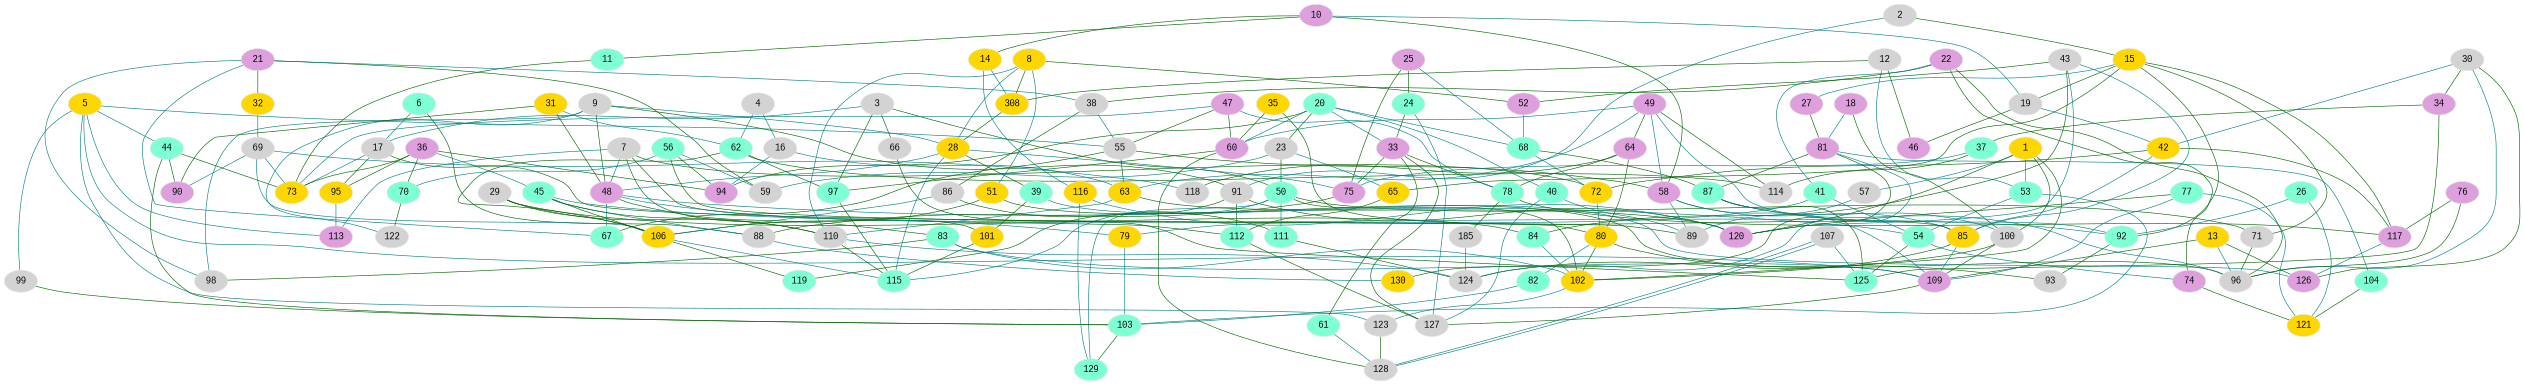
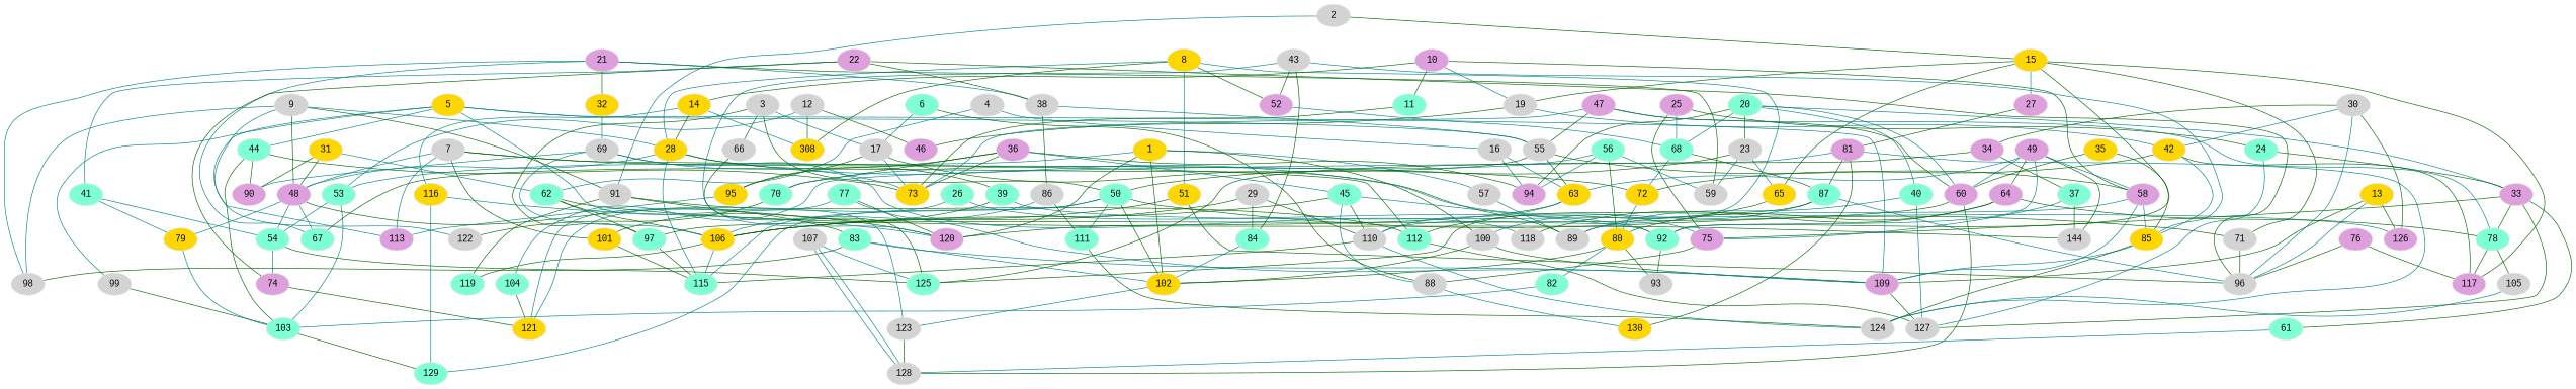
  graph {
    fontname="Liberation Mono"
    node [color=gray90 fillcolor=lightgrey fontname="Liberation Mono" style=filled]
    edge [color=darkgreen fontname="Liberation Mono"]
    1 [fillcolor=gold]
    53 [fillcolor=aquamarine]
    57
    100
    102 [fillcolor=gold]
    120 [fillcolor=plum]
    54 [fillcolor=aquamarine]
    103 [fillcolor=aquamarine]
    89
    109 [fillcolor=plum]
    123
    15 [fillcolor=gold]
    2
    91
    19
    27 [fillcolor=plum]
    65 [fillcolor=gold]
    71
    92 [fillcolor=aquamarine]
    117 [fillcolor=plum]
    112 [fillcolor=aquamarine]
    119 [fillcolor=aquamarine]
    3
    17
    50 [fillcolor=aquamarine]
    66
    97 [fillcolor=aquamarine]
    73 [fillcolor=gold]
    95 [fillcolor=gold]
    115 [fillcolor=aquamarine]
    111 [fillcolor=aquamarine]
    129 [fillcolor=aquamarine]
    125 [fillcolor=aquamarine]
    4
    16
    62 [fillcolor=aquamarine]
    63 [fillcolor=gold]
    94 [fillcolor=plum]
    106 [fillcolor=gold]
-   114
+   114 [label=144]
    5 [fillcolor=gold]
    44 [fillcolor=aquamarine]
    55
    99
    113 [fillcolor=plum]
    90 [fillcolor=plum]
    58 [fillcolor=plum]
    67 [fillcolor=aquamarine]
    127
    128
    6 [fillcolor=aquamarine]
    88
    130 [fillcolor=gold]
    7
    48 [fillcolor=plum]
    72 [fillcolor=gold]
    101 [fillcolor=gold]
    79 [fillcolor=gold]
    83 [fillcolor=aquamarine]
    80 [fillcolor=gold]
    8 [fillcolor=gold]
    28 [fillcolor=gold]
    51 [fillcolor=gold]
    52 [fillcolor=plum]
    n65 [fillcolor=gold label=308]
    110
    75 [fillcolor=plum]
    39 [fillcolor=aquamarine]
    96
    68 [fillcolor=aquamarine]
    124
    9
    98
    122
    10 [fillcolor=plum]
    11 [fillcolor=aquamarine]
    14 [fillcolor=gold]
    116 [fillcolor=gold]
    46 [fillcolor=plum]
    42 [fillcolor=gold]
    85 [fillcolor=gold]
    12
    13 [fillcolor=gold]
    126 [fillcolor=plum]
    81 [fillcolor=plum]
    93
-   18 [fillcolor=plum]
    87 [fillcolor=aquamarine]
    104 [fillcolor=aquamarine]
    20 [fillcolor=aquamarine]
    23
    33 [fillcolor=plum]
    40 [fillcolor=aquamarine]
    60 [fillcolor=plum]
    59
    24 [fillcolor=aquamarine]
    61 [fillcolor=aquamarine]
    78 [fillcolor=aquamarine]
    21 [fillcolor=plum]
    32 [fillcolor=gold]
    38
    69
    86
    22 [fillcolor=plum]
    41 [fillcolor=aquamarine]
    74 [fillcolor=plum]
    121 [fillcolor=gold]
    25 [fillcolor=plum]
    26 [fillcolor=aquamarine]
    29
    84 [fillcolor=aquamarine]
    30
    34 [fillcolor=plum]
    37 [fillcolor=aquamarine]
    31 [fillcolor=gold]
    118
-   105 [label=185]
+   105
    35 [fillcolor=gold]
    36 [fillcolor=plum]
    45 [fillcolor=aquamarine]
    70 [fillcolor=aquamarine]
    43
    47 [fillcolor=plum]
    49 [fillcolor=plum]
    64 [fillcolor=plum]
    56 [fillcolor=aquamarine]
    82 [fillcolor=aquamarine]
    76 [fillcolor=plum]
    77 [fillcolor=aquamarine]
    107
    1 -- 53 [color=teal]
    1 -- 57 [color=teal]
    1 -- 100
    1 -- 102
    1 -- 120
    53 -- 54 [color=teal]
    53 -- 103 [color=teal]
    57 -- 89 [color=teal]
    100 -- 102
    100 -- 109
    102 -- 123 [color=teal]
    54 -- 125
    54 -- 74 [color=teal]
    103 -- 129
    109 -- 127
    123 -- 128
    15 -- 19
    15 -- 27 [color=teal]
    15 -- 65
    15 -- 71
    15 -- 92
    15 -- 117
    2 -- 15
    2 -- 91 [color=teal]
    91 -- 120
    91 -- 112
    91 -- 119
    19 -- 46
    19 -- 42 [color=teal]
    27 -- 81
    65 -- 112
    71 -- 96
    92 -- 93
-   117 -- 126 [color=teal]
    112 -- 127
    3 -- 17 [color=teal]
    3 -- 50
    3 -- 66
    3 -- 97
    17 -- 89
    17 -- 73 [color=teal]
    17 -- 95
    50 -- 102
    50 -- 71
    50 -- 115 [color=teal]
    50 -- 111 [color=teal]
    50 -- 129 [color=teal]
    66 -- 125
    97 -- 115
    95 -- 113 [color=teal]
    111 -- 124
    4 -- 16 [color=teal]
    4 -- 62 [color=teal]
    16 -- 63 [color=teal]
    16 -- 94 [color=teal]
    62 -- 97
    62 -- 106
    62 -- 114
    63 -- 120
    63 -- 110 [color=teal]
    106 -- 119
    106 -- 115 [color=teal]
    5 -- 109 [color=teal]
    5 -- 123 [color=teal]
    5 -- 44 [color=teal]
    5 -- 55 [color=teal]
    5 -- 99 [color=teal]
    5 -- 113 [color=teal]
    44 -- 103
    44 -- 73
    44 -- 90
    55 -- 63
    55 -- 58
    55 -- 67
    99 -- 103
    58 -- 89 [color=teal]
    58 -- 109 [color=teal]
    58 -- 85 [color=teal]
    6 -- 17 [color=teal]
    6 -- 88
    88 -- 130 [color=teal]
    7 -- 112
    7 -- 113 [color=teal]
    7 -- 48 [color=teal]
    7 -- 72
    7 -- 101
    48 -- 54 [color=teal]
    48 -- 67 [color=teal]
    48 -- 79 [color=teal]
    48 -- 83
    72 -- 80 [color=teal]
    101 -- 115
    79 -- 103 [color=teal]
    83 -- 102 [color=teal]
    83 -- 109 [color=teal]
    83 -- 98
    80 -- 102
    80 -- 93
    80 -- 82 [color=teal]
    8 -- 28 [color=teal]
    8 -- 51 [color=teal]
    8 -- 52
    8 -- n65
    8 -- 110 [color=teal]
    28 -- 115 [color=teal]
    28 -- 48 [color=teal]
    28 -- 75 [color=teal]
    28 -- 39
    51 -- 106
    51 -- 96
    52 -- 68 [color=teal]
    110 -- 115
    110 -- 124 [color=teal]
    75 -- 88
    39 -- 101
    39 -- 126 [color=teal]
    68 -- 72 [color=teal]
    68 -- 87
    9 -- 91
    9 -- 48
    9 -- 28 [color=teal]
    9 -- 98 [color=teal]
    9 -- 122 [color=teal]
    10 -- 19 [color=teal]
    10 -- 58
    10 -- 11
    10 -- 14
    11 -- 73
-   n65 -- 28
+   14 -- 28
    14 -- n65 [color=teal]
    14 -- 116 [color=teal]
    116 -- 120 [color=teal]
    116 -- 129 [color=teal]
    42 -- 117
    42 -- 72
    42 -- 85 [color=teal]
    85 -- 109 [color=teal]
    85 -- 124
    12 -- 53 [color=teal]
    12 -- n65
    12 -- 46
    13 -- 109
    13 -- 96 [color=teal]
    13 -- 126
    81 -- 130
    81 -- 124 [color=teal]
    81 -- 87
    81 -- 104 [color=teal]
-   18 -- 100
-   18 -- 81 [color=teal]
    87 -- 100 [color=teal]
    87 -- 125
    87 -- 96 [color=teal]
    104 -- 121
    20 -- 94
    20 -- 68 [color=teal]
    20 -- 23
    20 -- 33 [color=teal]
    20 -- 40 [color=teal]
    20 -- 60 [color=teal]
    23 -- 65 [color=teal]
    23 -- 50
    23 -- 59 [color=teal]
    33 -- 127
    33 -- 75
    33 -- 61
    33 -- 78
    40 -- 89 [color=teal]
    40 -- 127 [color=teal]
    60 -- 97
    60 -- 128
    24 -- 127 [color=teal]
    24 -- 33
    61 -- 128 [color=teal]
    78 -- 117
    78 -- 105
    21 -- 67 [color=teal]
    21 -- 98 [color=teal]
    21 -- 59
    21 -- 32
    21 -- 38 [color=teal]
    32 -- 69 [color=teal]
    38 -- 55 [color=teal]
    38 -- 86
    69 -- 73 [color=teal]
    69 -- 106 [color=teal]
    69 -- 90 [color=teal]
    69 -- 118 [color=teal]
    86 -- 111
    86 -- 106 [color=teal]
    22 -- 96
    22 -- 38
    22 -- 41 [color=teal]
    22 -- 74
    41 -- 54 [color=teal]
    41 -- 79 [color=teal]
    74 -- 121
    25 -- 75
    25 -- 68 [color=teal]
    25 -- 24
    26 -- 92 [color=teal]
    26 -- 121 [color=teal]
    29 -- 106
    29 -- 110
    29 -- 84
    84 -- 102 [color=teal]
    30 -- 96 [color=teal]
    30 -- 42 [color=teal]
    30 -- 126
    30 -- 34
    34 -- 125
    34 -- 37
    37 -- 114
    37 -- 75 [color=teal]
    31 -- 62 [color=teal]
    31 -- 90
    31 -- 48
    105 -- 124 [color=teal]
    35 -- 85
    35 -- 60
    36 -- 73
    36 -- 95
    36 -- 94
    36 -- 45 [color=teal]
    36 -- 70
    45 -- 92 [color=teal]
    45 -- 106
    45 -- 88 [color=teal]
    45 -- 110
    70 -- 122
    43 -- 120 [color=teal]
    43 -- 52
    43 -- 85 [color=teal]
    43 -- 84
    47 -- 73 [color=teal]
    47 -- 55
    47 -- 60
    47 -- 78 [color=teal]
    49 -- 92 [color=teal]
    49 -- 63 [color=teal]
    49 -- 114
    49 -- 58 [color=teal]
    49 -- 60 [color=teal]
    49 -- 64
    64 -- 80
    64 -- 78
    64 -- 118
-   56 -- 94
+   56 -- 94 [color=teal]
    56 -- 80
    56 -- 59 [color=teal]
    56 -- 70 [color=teal]
    82 -- 103 [color=teal]
    76 -- 117
    76 -- 96
    77 -- 120
    77 -- 109 [color=teal]
    77 -- 121 [color=teal]
    107 -- 125 [color=teal]
    107 -- 128 [color=teal]
    107 -- 128 [color=teal]
  }
